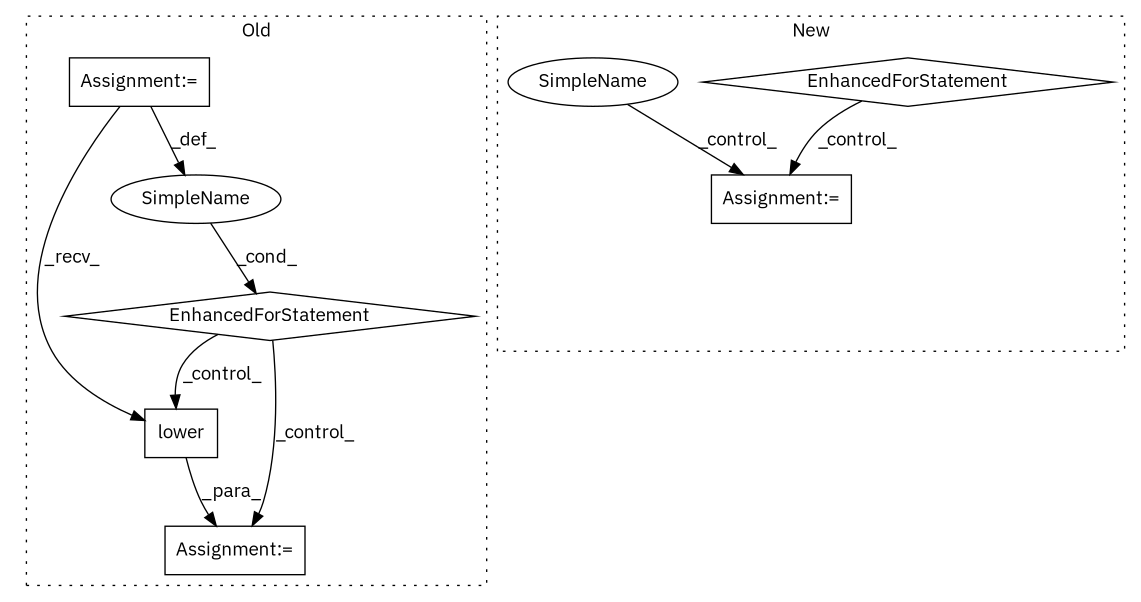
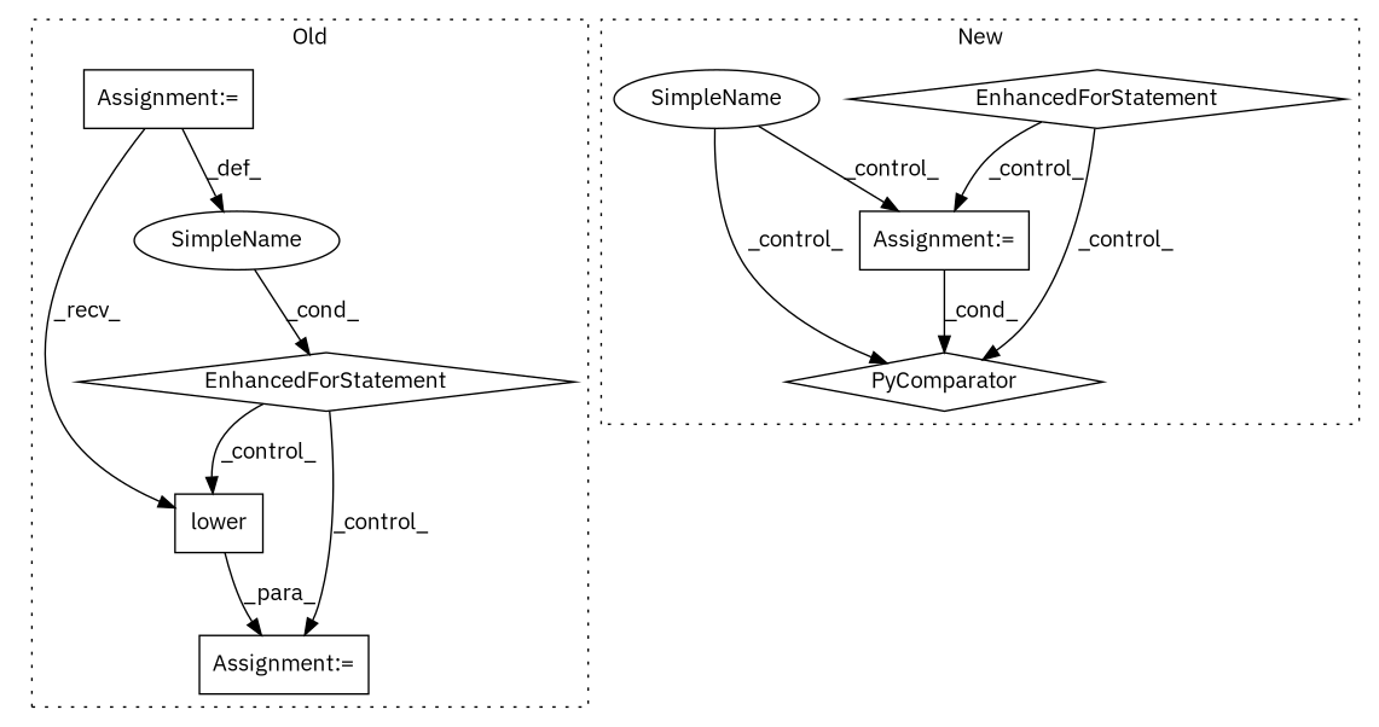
  digraph {
    fontname="IBM Plex Sans"
    node [a=7 fontname="IBM Plex Sans" l="53,3" s="2033,2173" shape=box]
    edge [fontname="IBM Plex Sans"]
    n1 [a=32 l=7 label=lower s=2380]
    n2 [l=22 label="Assignment:=" s=2615]
    n3 [a=70 label=EnhancedForStatement shape=diamond]
    n4 [a=42 l=6 label=SimpleName s=2090 shape=ellipse]
    n5 [label="Assignment:="]
    n6 [l=14 label="Assignment:=" s=5009]
+   n7 [a=113 l=27 label=PyComparator s=5268 shape=diamond]
    n8 [a=70 label=EnhancedForStatement s="4206,4297" shape=diamond]
    n9 [a=42 label=SimpleName shape=ellipse l="" s=""]
    subgraph cluster_1 {
      label=Old
      style=dotted
      n1
      n2
      n3
      n4
      n5
    }
    subgraph cluster_2 {
      label=New
      style=dotted
      n6
+     n7
      n8
      n9
    }
    n1 -> n2 [label=_para_]
    n3 -> n1 [label=_control_]
    n3 -> n2 [label=_control_]
    n4 -> n3 [label=_cond_]
    n5 -> n1 [label=_recv_]
    n5 -> n4 [label=_def_]
+   n6 -> n7 [label=_cond_]
    n8 -> n6 [label=_control_]
+   n8 -> n7 [label=_control_]
    n9 -> n6 [label=_control_]
+   n9 -> n7 [label=_control_]
  }
